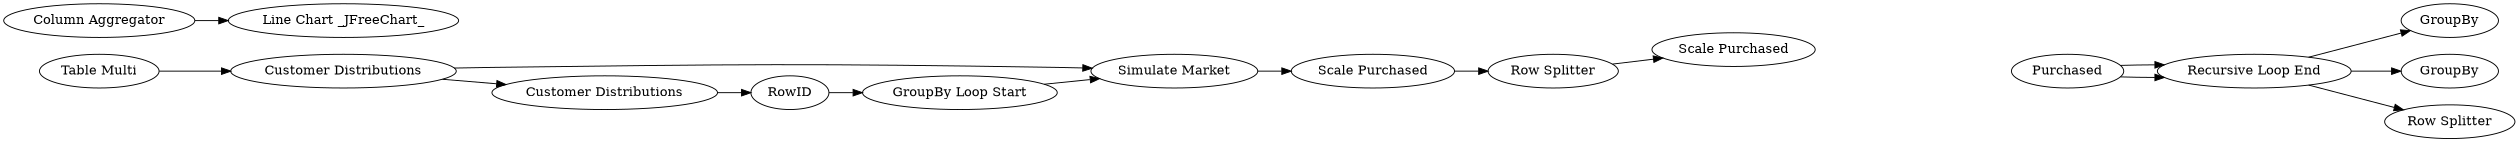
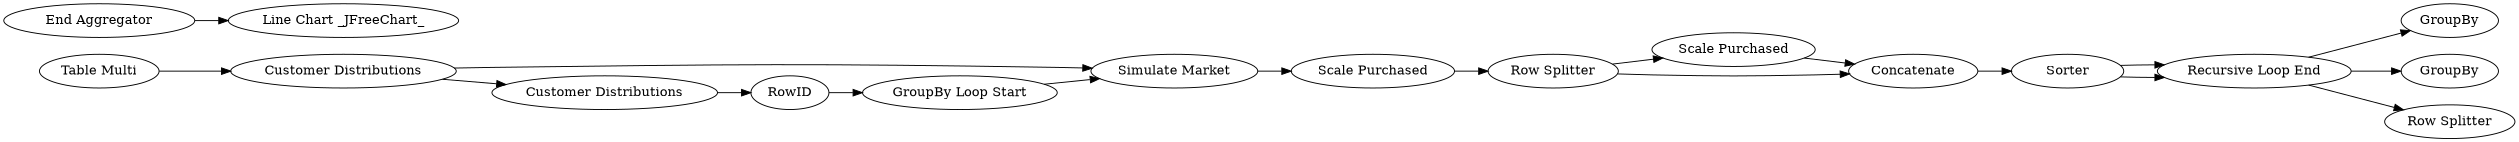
  digraph {
    rankdir=LR
    n1 [label="Table Multi"]
    n2 [label="Customer Distributions"]
    n3 [label="Simulate Market"]
    n4 [label="Customer Distributions"]
    n5 [label="Scale Purchased"]
    n6 [label=RowID]
    n7 [label="Row Splitter"]
    n8 [label="Scale Purchased"]
+   n9 [label=Concatenate]
    n10 [label="GroupBy Loop Start"]
-   n11 [label=Purchased]
+   n11 [label=Sorter]
    n12 [label="Recursive Loop End"]
    n13 [label=GroupBy]
    n14 [label=GroupBy]
    n15 [label="Row Splitter"]
    n16 [label="Line Chart _JFreeChart_"]
-   n17 [label="Column Aggregator"]
+   n17 [label="End Aggregator"]
    n1 -> n2
    n2 -> n3
    n2 -> n4
    n3 -> n5
    n4 -> n6
    n5 -> n7
    n6 -> n10
    n7 -> n8
+   n7 -> n9
+   n8 -> n9
+   n9 -> n11
    n10 -> n3
    n11 -> n12
    n11 -> n12
    n12 -> n13
    n12 -> n14
    n12 -> n15
    n17 -> n16
  }
